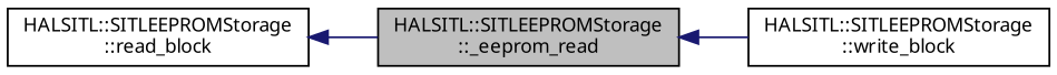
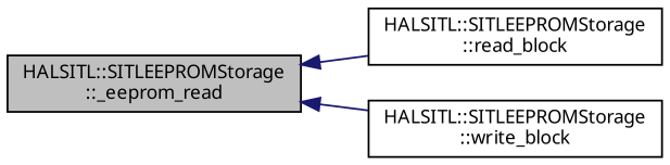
  digraph {
    fontname="Noto Sans"
    rankdir=LR
    node [color=black fillcolor=white fontname="Noto Sans" fontsize=10 shape=record style=filled]
    edge [color=midnightblue dir=back fontname="Noto Sans" fontsize=10 labelfontname=Helvetica labelfontsize=10 style=solid]
    n1 [fillcolor=grey75 fontcolor=black height=0.2 label="HALSITL::SITLEEPROMStorage\l::_eeprom_read" width=0.4]
    n2 [height=0.2 label="HALSITL::SITLEEPROMStorage\l::read_block" width=0.4]
    n3 [height=0.2 label="HALSITL::SITLEEPROMStorage\l::write_block" width=0.4]
-   n2 -> n1
+   n1 -> n2
    n1 -> n3
  }
